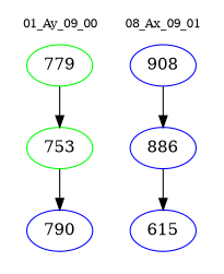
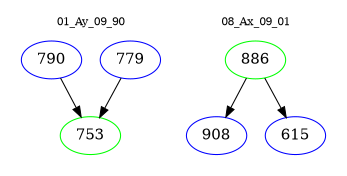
  digraph {
    node [color=blue]
    edge [color=black]
-   n1 [color=green label=779]
+   n1 [label=779]
    n2 [color=green label=753]
    n3 [label=790]
    n4 [label=908]
-   n5 [label=886]
+   n5 [color=green label=886]
    n6 [label=615]
    subgraph cluster_1 {
      color=white
      fontsize=10
-     label="01_Ay_09_00"
+     label="01_Ay_09_90"
      n1
      n2
      n3
    }
    subgraph cluster_2 {
      color=white
      fontsize=10
      label="08_Ax_09_01"
      n4
      n5
      n6
    }
    n1 -> n2
-   n2 -> n3
-   n4 -> n5
+   n3 -> n2
+   n5 -> n4
    n5 -> n6
  }
